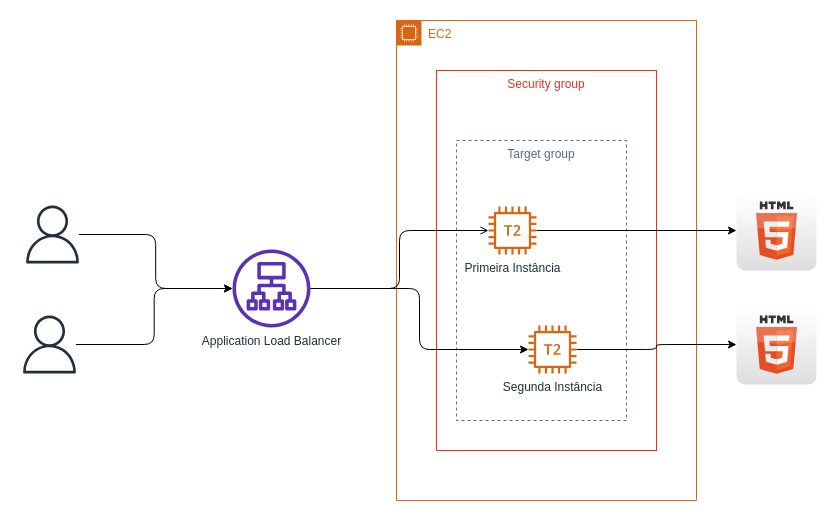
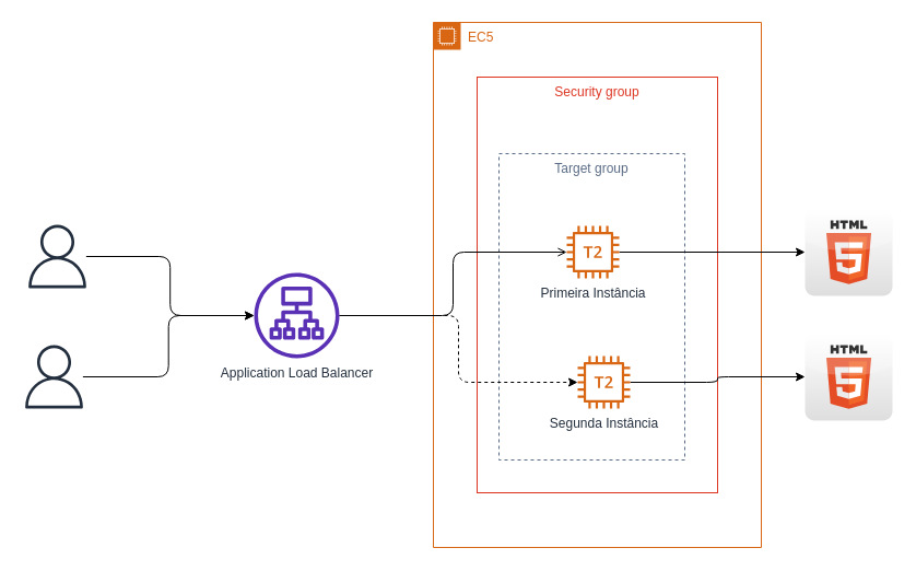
  <mxCell id="0" />
  <mxCell id="1" parent="0" />
- <mxCell id="2" value="EC2" style="points=[[0,0],[0.25,0],[0.5,0],[0.75,0],[1,0],[1,0.25],[1,0.5],[1,0.75],[1,1],[0.75,1],[0.5,1],[0.25,1],[0,1],[0,0.75],[0,0.5],[0,0.25]];outlineConnect=0;gradientColor=none;html=1;whiteSpace=wrap;fontSize=12;fontStyle=0;shape=mxgraph.aws4.group;grIcon=mxgraph.aws4.group_ec2_instance_contents;strokeColor=#D86613;fillColor=none;verticalAlign=top;align=left;spacingLeft=30;fontColor=#D86613;dashed=0;" vertex="1" parent="1"><mxGeometry x="396" y="20" width="300" height="480" as="geometry" /></mxCell>
+ <mxCell id="2" value="EC5" style="points=[[0,0],[0.25,0],[0.5,0],[0.75,0],[1,0],[1,0.25],[1,0.5],[1,0.75],[1,1],[0.75,1],[0.5,1],[0.25,1],[0,1],[0,0.75],[0,0.5],[0,0.25]];outlineConnect=0;gradientColor=none;html=1;whiteSpace=wrap;fontSize=12;fontStyle=0;shape=mxgraph.aws4.group;grIcon=mxgraph.aws4.group_ec2_instance_contents;strokeColor=#D86613;fillColor=none;verticalAlign=top;align=left;spacingLeft=30;fontColor=#D86613;dashed=0;" vertex="1" parent="1"><mxGeometry x="396" y="20" width="300" height="480" as="geometry" /></mxCell>
  <mxCell id="3" value="Security group" style="fillColor=none;strokeColor=#DD3522;verticalAlign=top;fontStyle=0;fontColor=#DD3522;" vertex="1" parent="1"><mxGeometry x="436" y="70" width="220" height="380" as="geometry" /></mxCell>
  <mxCell id="4" value="Target group" style="fillColor=none;strokeColor=#5A6C86;dashed=1;verticalAlign=top;fontStyle=0;fontColor=#5A6C86;" vertex="1" parent="1"><mxGeometry x="456" y="140" width="170" height="280" as="geometry" /></mxCell>
  <mxCell id="5" style="edgeStyle=orthogonalEdgeStyle;rounded=1;orthogonalLoop=1;jettySize=auto;html=1;" edge="1" parent="1" source="6" target="12"><mxGeometry relative="1" as="geometry" /></mxCell>
- <mxCell id="6" value="Primeira Instância" style="outlineConnect=0;fontColor=#232F3E;gradientColor=none;fillColor=#D86613;strokeColor=none;dashed=0;verticalLabelPosition=bottom;verticalAlign=top;align=center;html=1;fontSize=12;fontStyle=0;aspect=fixed;pointerEvents=1;shape=mxgraph.aws4.t2_instance;" vertex="1" parent="1"><mxGeometry x="488" y="206" width="48" height="48" as="geometry" /></mxCell>
+ <mxCell id="6" value="Primeira Instância" style="outlineConnect=0;fontColor=#232F3E;gradientColor=none;fillColor=#D86613;strokeColor=none;dashed=0;verticalLabelPosition=bottom;verticalAlign=top;align=center;html=1;fontSize=12;fontStyle=0;aspect=fixed;pointerEvents=1;shape=mxgraph.aws4.t2_instance;" vertex="1" parent="1"><mxGeometry x="518" y="206" width="48" height="48" as="geometry" /></mxCell>
  <mxCell id="7" style="edgeStyle=orthogonalEdgeStyle;rounded=1;orthogonalLoop=1;jettySize=auto;html=1;" edge="1" parent="1" source="8" target="13"><mxGeometry relative="1" as="geometry" /></mxCell>
  <mxCell id="8" value="Segunda Instância" style="outlineConnect=0;fontColor=#232F3E;gradientColor=none;fillColor=#D86613;strokeColor=none;dashed=0;verticalLabelPosition=bottom;verticalAlign=top;align=center;html=1;fontSize=12;fontStyle=0;aspect=fixed;pointerEvents=1;shape=mxgraph.aws4.t2_instance;" vertex="1" parent="1"><mxGeometry x="528" y="325" width="48" height="48" as="geometry" /></mxCell>
  <mxCell id="9" style="edgeStyle=orthogonalEdgeStyle;rounded=1;orthogonalLoop=1;jettySize=auto;html=1;endArrow=open;" edge="1" parent="1" source="11" target="6"><mxGeometry relative="1" as="geometry" /></mxCell>
- <mxCell id="10" style="edgeStyle=orthogonalEdgeStyle;rounded=1;orthogonalLoop=1;jettySize=auto;html=1;" edge="1" parent="1" source="11" target="8"><mxGeometry relative="1" as="geometry" /></mxCell>
+ <mxCell id="10" style="edgeStyle=orthogonalEdgeStyle;rounded=1;orthogonalLoop=1;jettySize=auto;html=1;dashed=1;" edge="1" parent="1" source="11" target="8"><mxGeometry relative="1" as="geometry" /></mxCell>
  <mxCell id="11" value="Application Load Balancer" style="outlineConnect=0;fontColor=#232F3E;gradientColor=none;fillColor=#5A30B5;strokeColor=none;dashed=0;verticalLabelPosition=bottom;verticalAlign=top;align=center;html=1;fontSize=12;fontStyle=0;aspect=fixed;pointerEvents=1;shape=mxgraph.aws4.application_load_balancer;" vertex="1" parent="1"><mxGeometry x="232" y="249" width="78" height="78" as="geometry" /></mxCell>
  <mxCell id="12" value="" style="dashed=0;outlineConnect=0;html=1;align=center;labelPosition=center;verticalLabelPosition=bottom;verticalAlign=top;shape=mxgraph.webicons.html5;gradientColor=#DFDEDE" vertex="1" parent="1"><mxGeometry x="736" y="190" width="80" height="80" as="geometry" /></mxCell>
  <mxCell id="13" value="" style="dashed=0;outlineConnect=0;html=1;align=center;labelPosition=center;verticalLabelPosition=bottom;verticalAlign=top;shape=mxgraph.webicons.html5;gradientColor=#DFDEDE" vertex="1" parent="1"><mxGeometry x="736" y="304" width="80" height="80" as="geometry" /></mxCell>
  <mxCell id="14" style="edgeStyle=orthogonalEdgeStyle;rounded=1;orthogonalLoop=1;jettySize=auto;html=1;" edge="1" parent="1" source="15" target="11"><mxGeometry relative="1" as="geometry" /></mxCell>
  <mxCell id="15" value="" style="outlineConnect=0;fontColor=#232F3E;gradientColor=none;fillColor=#232F3E;strokeColor=none;dashed=0;verticalLabelPosition=bottom;verticalAlign=top;align=center;html=1;fontSize=12;fontStyle=0;aspect=fixed;pointerEvents=1;shape=mxgraph.aws4.user;" vertex="1" parent="1"><mxGeometry x="23" y="205" width="58" height="58" as="geometry" /></mxCell>
  <mxCell id="16" style="edgeStyle=orthogonalEdgeStyle;rounded=1;orthogonalLoop=1;jettySize=auto;html=1;" edge="1" parent="1" source="17" target="11"><mxGeometry relative="1" as="geometry" /></mxCell>
  <mxCell id="17" value="" style="outlineConnect=0;fontColor=#232F3E;gradientColor=none;fillColor=#232F3E;strokeColor=none;dashed=0;verticalLabelPosition=bottom;verticalAlign=top;align=center;html=1;fontSize=12;fontStyle=0;aspect=fixed;pointerEvents=1;shape=mxgraph.aws4.user;" vertex="1" parent="1"><mxGeometry x="20" y="315" width="58" height="58" as="geometry" /></mxCell>
